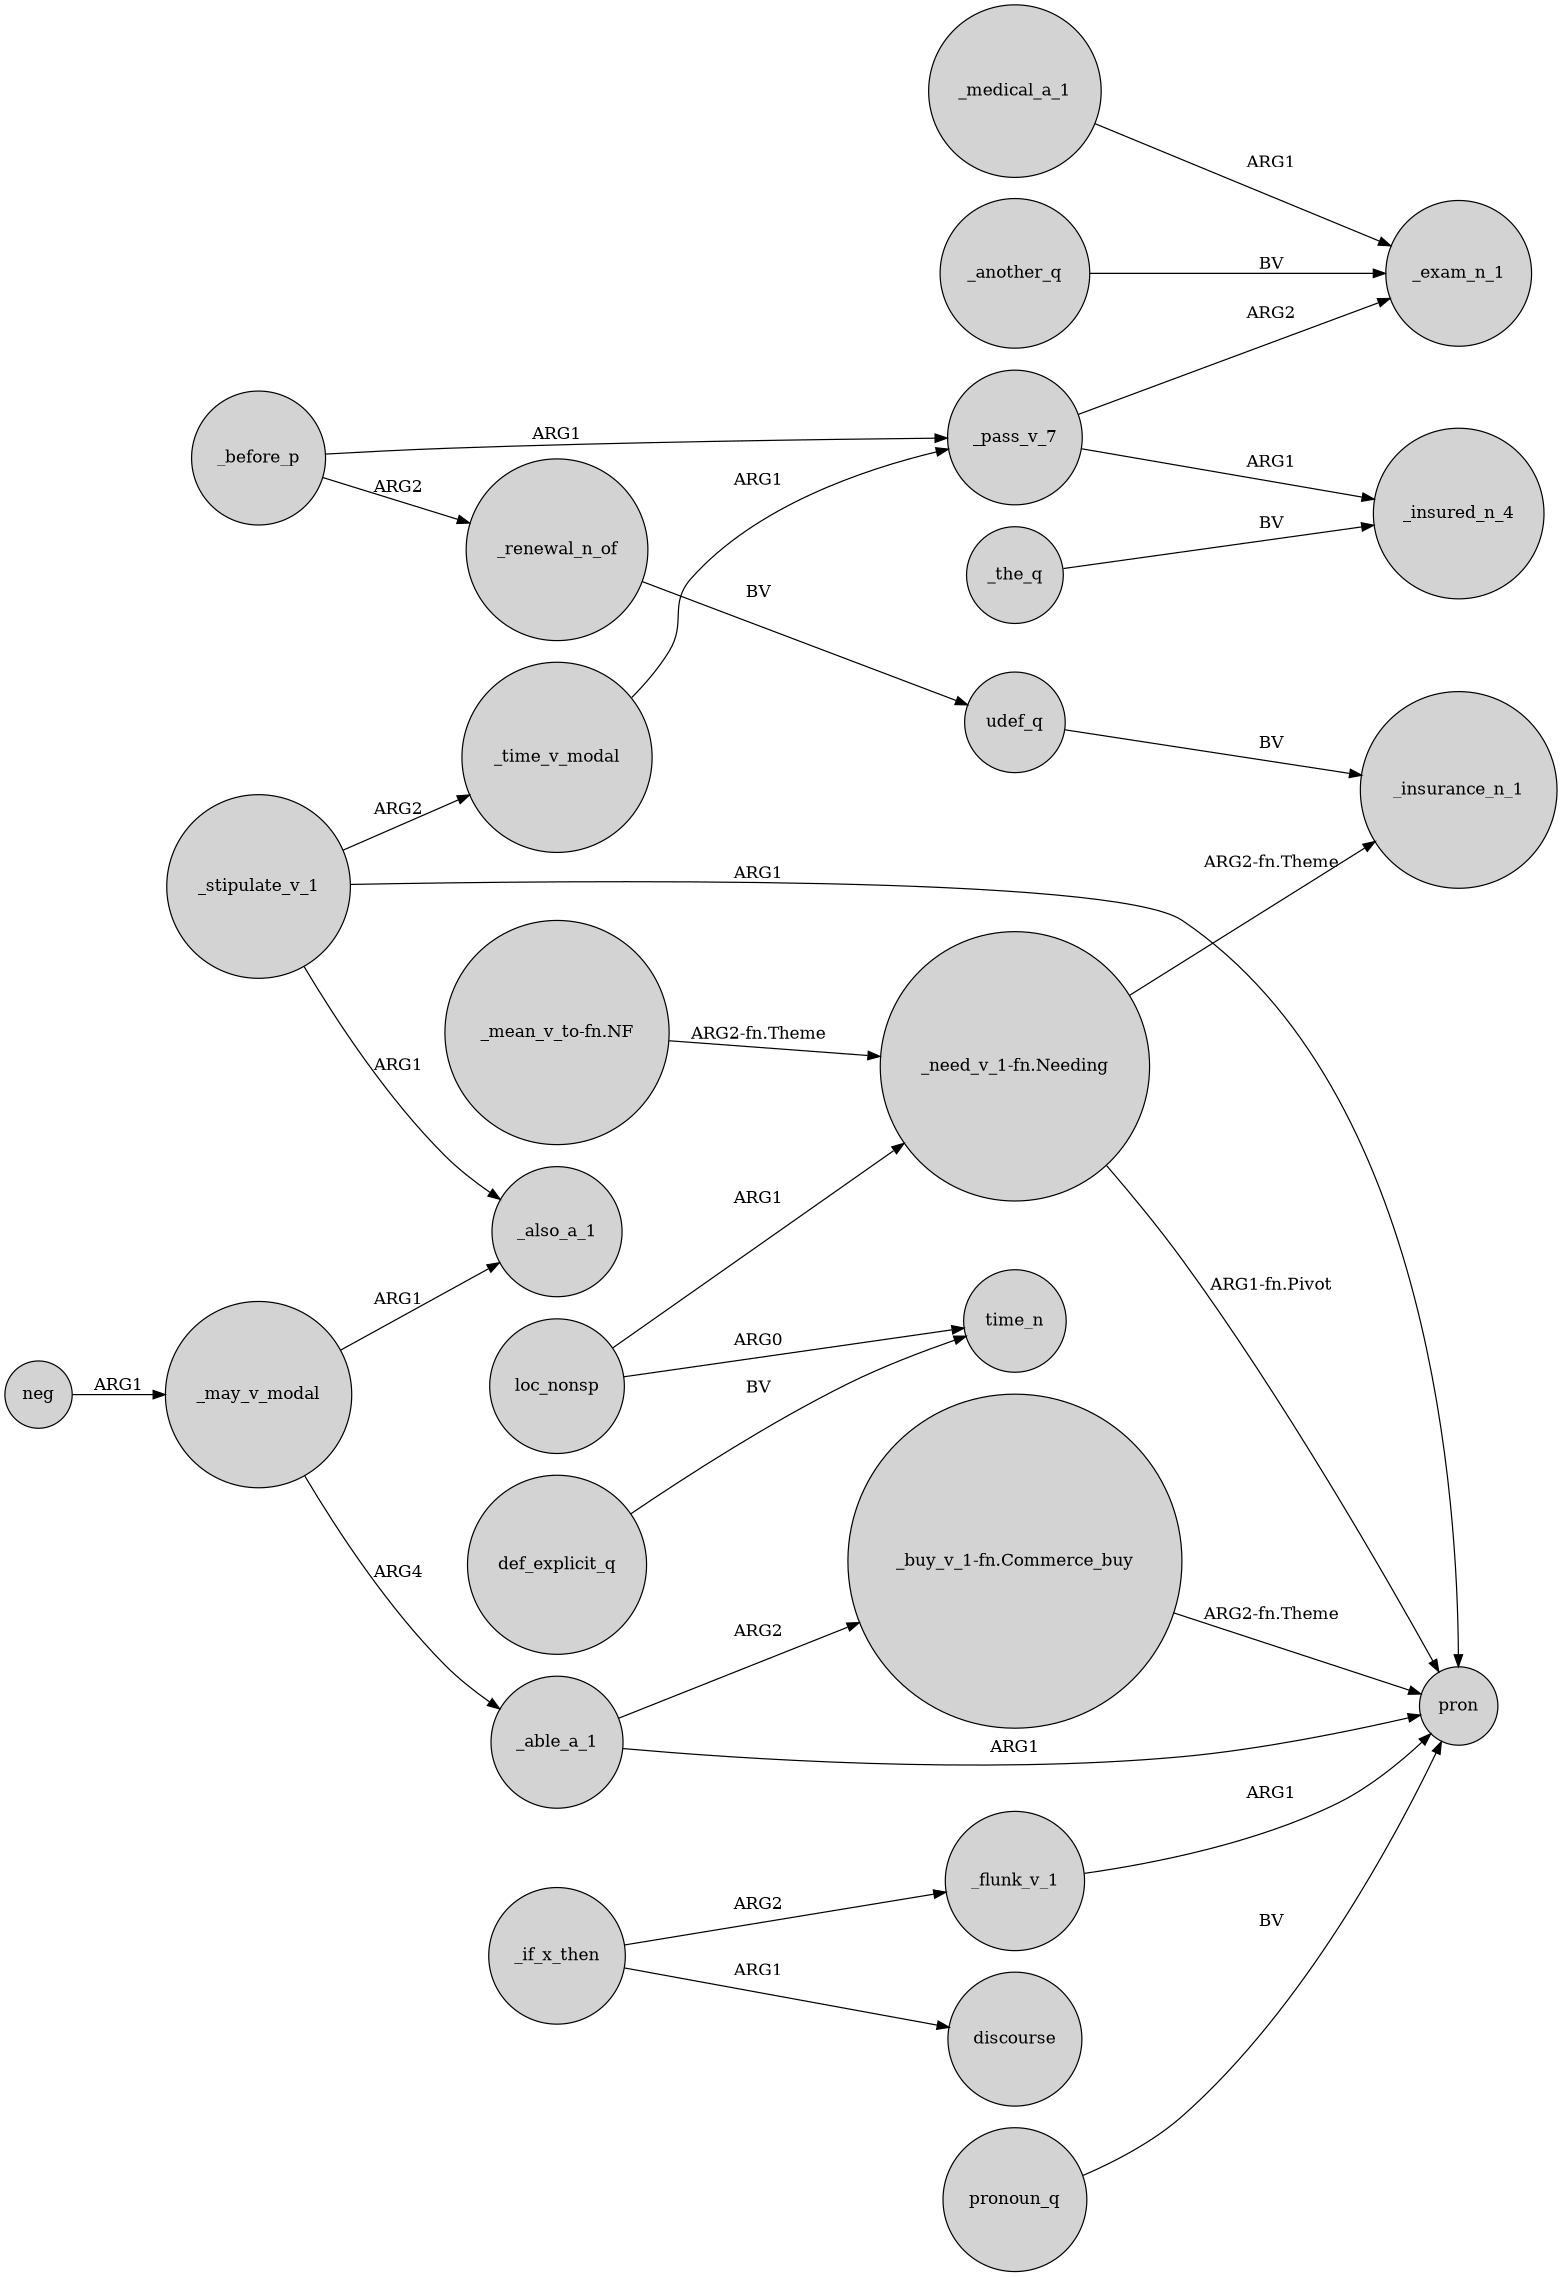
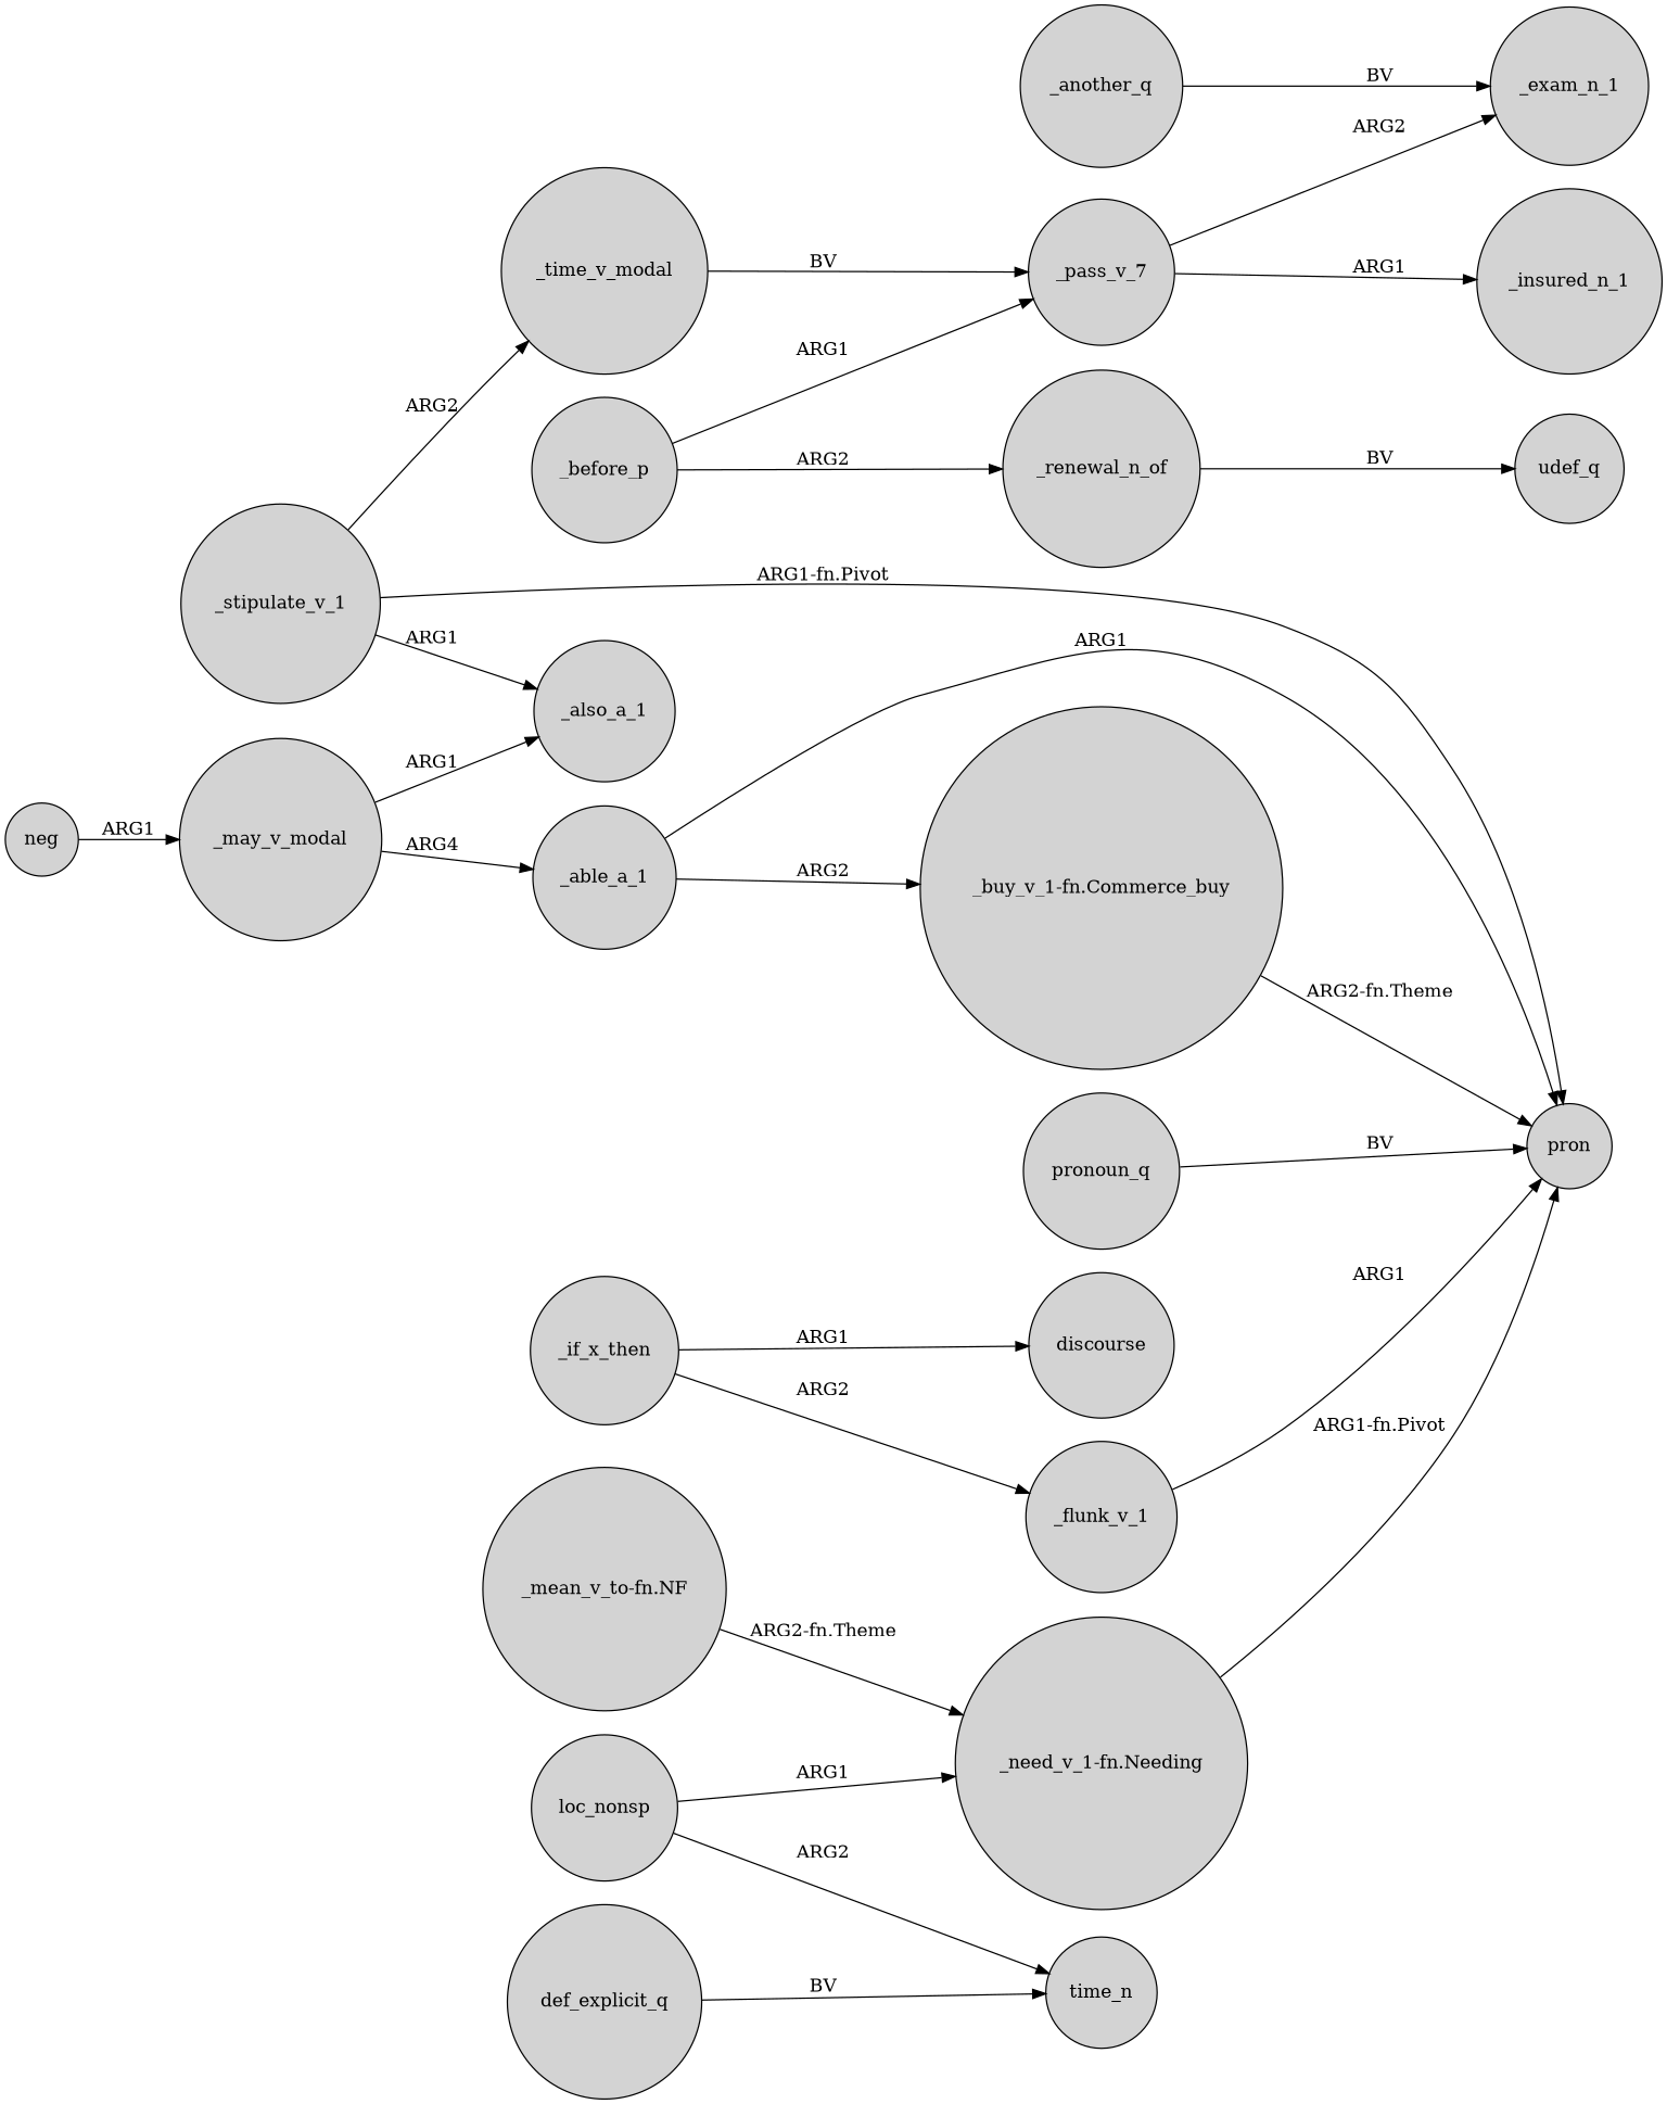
  digraph {
    rankdir=LR
    node [shape=circle style=filled]
    "_need_v_1-fn.Needing"
-   _insurance_n_1
    pron
    _stipulate_v_1
    _also_a_1
    n6 [label=_time_v_modal]
    n7 [label=_pass_v_7]
    _before_p
    _renewal_n_of
    udef_q
    _exam_n_1
-   _insured_n_1 [label=_insured_n_4]
+   _insured_n_1
    def_explicit_q
    time_n
    "_mean_v_to-fn.NF"
    _another_q
    neg
    _may_v_modal
    _able_a_1
    "_buy_v_1-fn.Commerce_buy"
-   _medical_a_1
    loc_nonsp
    _if_x_then
    discourse
    _flunk_v_1
    pronoun_q
-   _the_q
-   "_need_v_1-fn.Needing" -> _insurance_n_1 [label="ARG2-fn.Theme"]
    "_need_v_1-fn.Needing" -> pron [label="ARG1-fn.Pivot"]
-   _stipulate_v_1 -> pron [label=ARG1]
+   _stipulate_v_1 -> pron [label="ARG1-fn.Pivot"]
    _stipulate_v_1 -> _also_a_1 [label=ARG1]
    _stipulate_v_1 -> n6 [label=ARG2]
-   n6 -> n7 [label=ARG1]
+   n6 -> n7 [label=BV]
    n7 -> _exam_n_1 [label=ARG2]
    n7 -> _insured_n_1 [label=ARG1]
    _before_p -> n7 [label=ARG1]
    _before_p -> _renewal_n_of [label=ARG2]
    _renewal_n_of -> udef_q [label=BV]
-   udef_q -> _insurance_n_1 [label=BV]
    def_explicit_q -> time_n [label=BV]
    "_mean_v_to-fn.NF" -> "_need_v_1-fn.Needing" [label="ARG2-fn.Theme"]
    _another_q -> _exam_n_1 [label=BV]
    neg -> _may_v_modal [label=ARG1]
    _may_v_modal -> _also_a_1 [label=ARG1]
    _may_v_modal -> _able_a_1 [label=ARG4]
    _able_a_1 -> pron [label=ARG1]
    _able_a_1 -> "_buy_v_1-fn.Commerce_buy" [label=ARG2]
    "_buy_v_1-fn.Commerce_buy" -> pron [label="ARG2-fn.Theme"]
-   _medical_a_1 -> _exam_n_1 [label=ARG1]
    loc_nonsp -> "_need_v_1-fn.Needing" [label=ARG1]
-   loc_nonsp -> time_n [label=ARG0]
+   loc_nonsp -> time_n [label=ARG2]
    _if_x_then -> discourse [label=ARG1]
    _if_x_then -> _flunk_v_1 [label=ARG2]
    _flunk_v_1 -> pron [label=ARG1]
    pronoun_q -> pron [label=BV]
-   _the_q -> _insured_n_1 [label=BV]
  }
